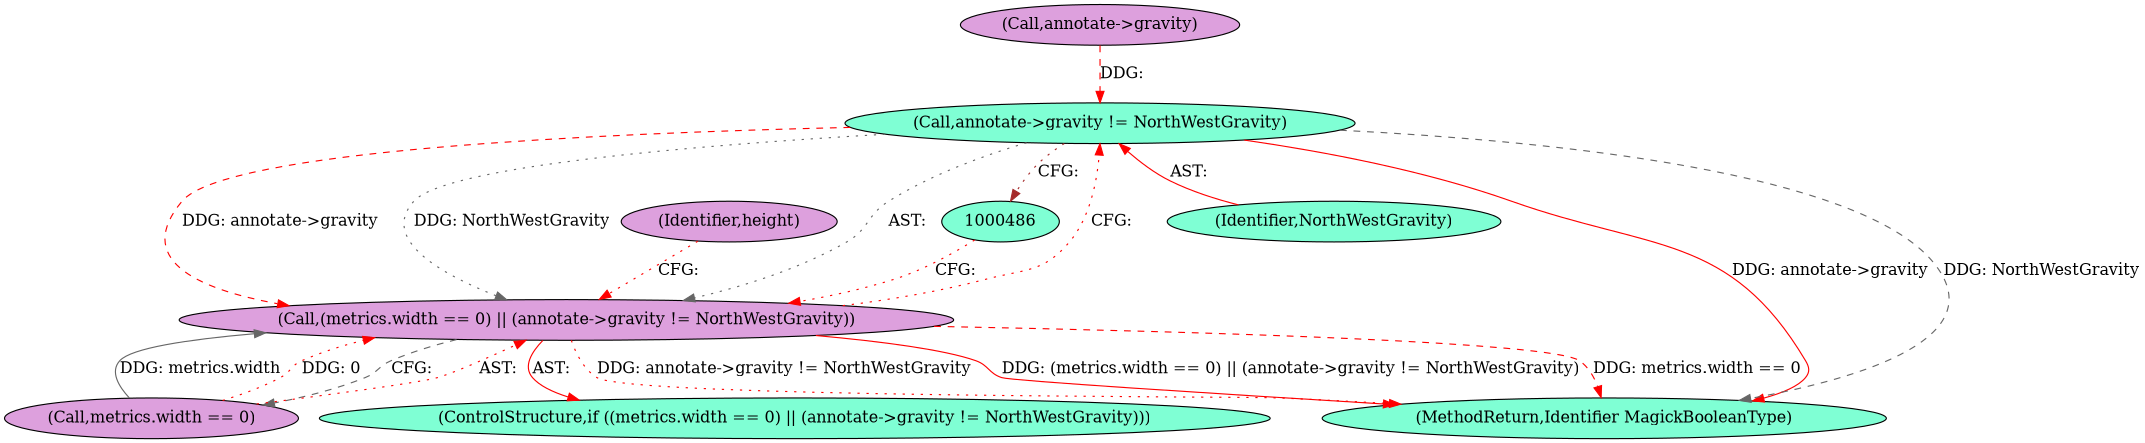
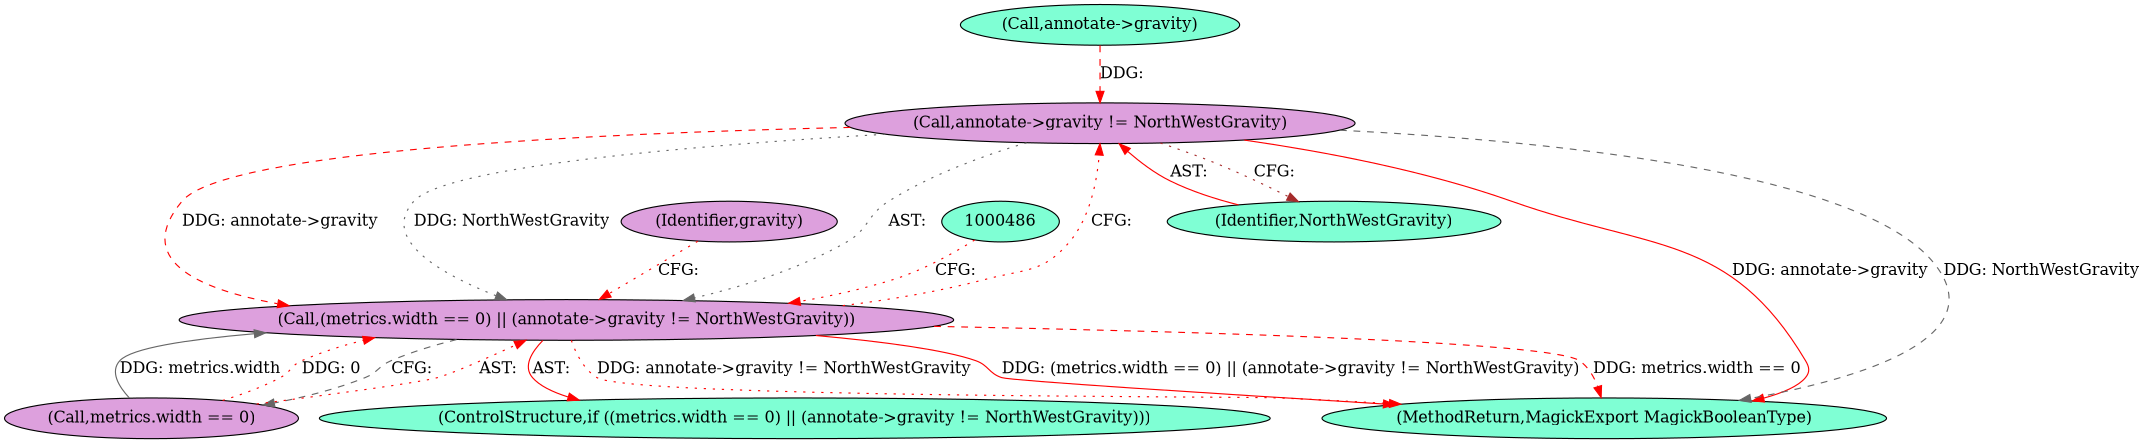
  digraph {
    node [fillcolor=aquamarine style=filled]
    edge [color=red style=dotted]
-   n1 [label="(Call,annotate->gravity != NorthWestGravity)"]
+   n1 [fillcolor=plum label="(Call,annotate->gravity != NorthWestGravity)"]
    n2 [fillcolor=plum label="(Call,(metrics.width == 0) || (annotate->gravity != NorthWestGravity))"]
-   n3 [label="(MethodReturn,Identifier MagickBooleanType)"]
+   n3 [label="(MethodReturn,MagickExport MagickBooleanType)"]
    n4 [label="(Identifier,NorthWestGravity)"]
    n5 [fillcolor=plum label="(Call,metrics.width == 0)"]
    n6 [label="(ControlStructure,if ((metrics.width == 0) || (annotate->gravity != NorthWestGravity)))"]
-   n7 [fillcolor=plum label="(Identifier,height)"]
-   n8 [fillcolor=plum label="(Call,annotate->gravity)"]
+   n7 [fillcolor=plum label="(Identifier,gravity)"]
+   n8 [label="(Call,annotate->gravity)"]
    1000486
    n1 -> n2 [color=gray40 label="AST: "]
    n1 -> n2 [label="DDG: annotate->gravity" style=dashed]
    n1 -> n2 [color=gray40 label="DDG: NorthWestGravity"]
    n1 -> n3 [label="DDG: annotate->gravity" style=solid]
    n1 -> n3 [color=gray40 label="DDG: NorthWestGravity" style=dashed]
-   n1 -> 1000486 [color=brown label="CFG: "]
+   n1 -> n4 [color=brown label="CFG: "]
    n2 -> n1 [label="CFG: "]
    n2 -> n3 [label="DDG: (metrics.width == 0) || (annotate->gravity != NorthWestGravity)" style=solid]
    n2 -> n3 [label="DDG: metrics.width == 0" style=dashed]
    n2 -> n3 [label="DDG: annotate->gravity != NorthWestGravity"]
    n2 -> n5 [color=gray40 label="CFG: " style=dashed]
    n2 -> n6 [label="AST: " style=solid]
    n4 -> n1 [label="AST: " style=solid]
    n5 -> n2 [label="AST: "]
    n5 -> n2 [color=gray40 label="DDG: metrics.width" style=solid]
    n5 -> n2 [label="DDG: 0"]
    n7 -> n2 [label="CFG: "]
    n8 -> n1 [label="DDG: " style=dashed]
    1000486 -> n2 [label="CFG: "]
  }
